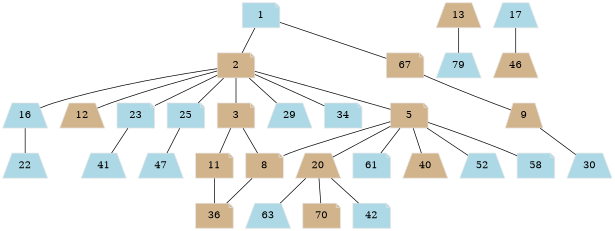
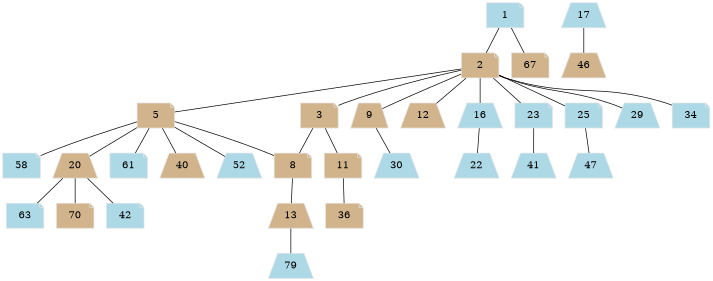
  graph {
    node [color=gray90 fillcolor=lightblue shape=trapezium style=filled]
    2 [fillcolor=tan shape=note super="+3"]
    5 [fillcolor=tan shape=note super="+60+6+10"]
    n3 [fillcolor=tan label=3 shape=note super="+53"]
    9 [fillcolor=tan]
    12 [fillcolor=tan super="+43"]
    16 [super="+69+44"]
    23 [shape=note super="+31+50"]
    25 [shape=note super="+62+32"]
    29 [super="+51"]
    34 [shape=note]
    1 [shape=note]
    67 [fillcolor=tan shape=note]
    8 [fillcolor=tan shape=note]
    n14 [label=58 shape=note super="+45"]
    20 [fillcolor=tan]
    n16 [label=61 shape=note super="+24"]
    40 [fillcolor=tan]
    52 [super="+73"]
    11 [fillcolor=tan shape=note super="+27+66"]
    30
    22
    41
    47
    13 [fillcolor=tan super="+49+78+15"]
    17 [super="+35+19+61"]
    46 [fillcolor=tan super="+54+76"]
    42 [shape=note super="+58+77+56"]
-   63 [super="+75"]
+   63 [shape=note super="+75"]
    70 [fillcolor=tan shape=note]
    36 [fillcolor=tan shape=note]
    79
    2 -- 5
    2 -- n3
-   67 -- 9
+   2 -- 9
    2 -- 12
    2 -- 16
    2 -- 23
    2 -- 25
    2 -- 29
    2 -- 34
    5 -- 8
    5 -- n14 [weight=2]
    5 -- 20
    5 -- n16
    5 -- 40
    5 -- 52
    n3 -- 8
    n3 -- 11
    9 -- 30
    16 -- 22
    23 -- 41
    25 -- 47
    1 -- 2
    1 -- 67
-   8 -- 36
+   8 -- 13
    20 -- 42
    20 -- 63
    20 -- 70
    11 -- 36
    13 -- 79
    17 -- 46
  }
